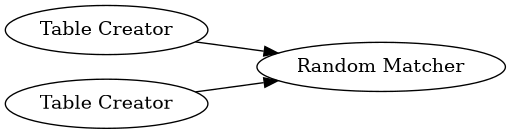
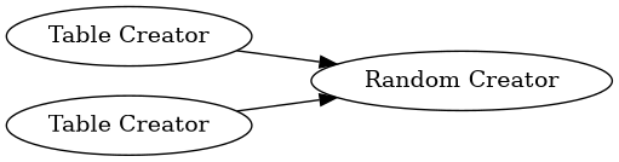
  digraph {
    rankdir=LR
    n1 [label="Table Creator"]
-   n2 [label="Random Matcher"]
+   n2 [label="Random Creator"]
    n3 [label="Table Creator"]
    n1 -> n2
    n3 -> n2
  }
